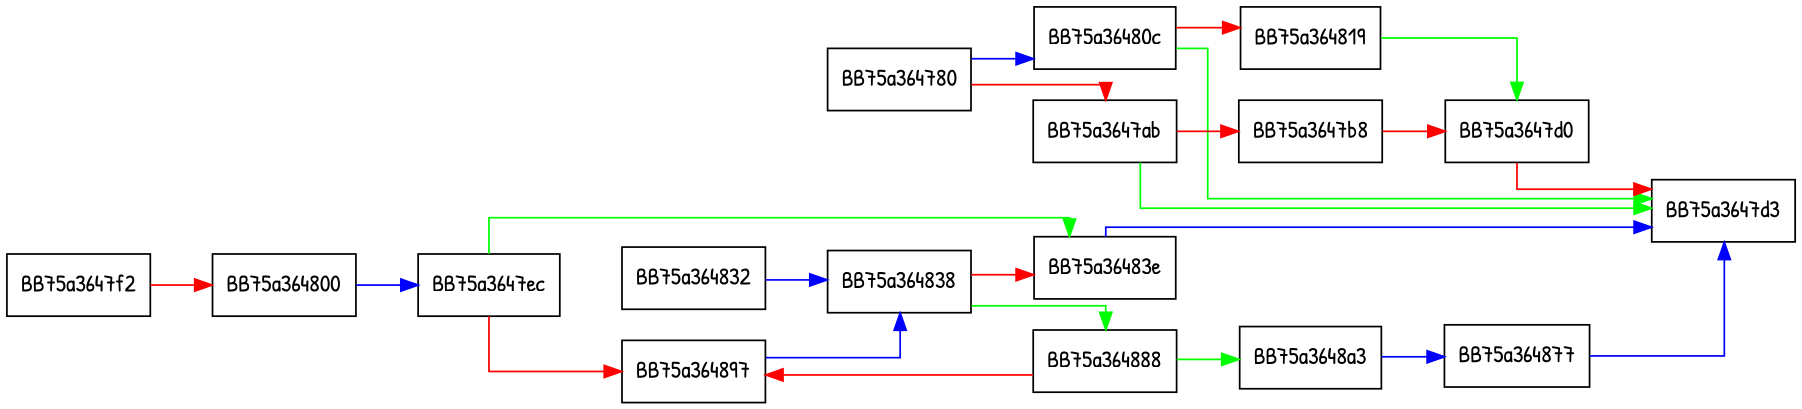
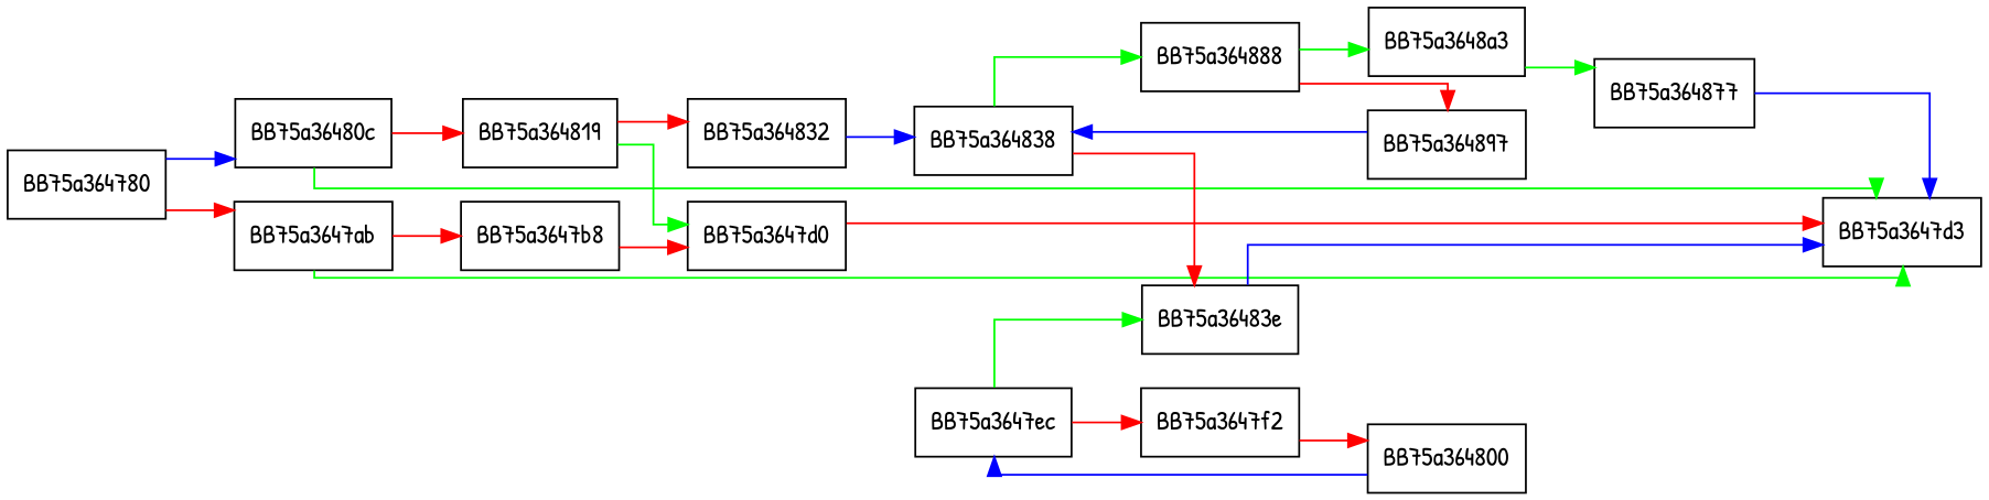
  digraph {
    fontname="Patrick Hand"
    rankdir=LR
    splines=ortho
    node [fontname="Patrick Hand" shape=box]
    edge [color=red fontname="Patrick Hand"]
    BB75a364780
    BB75a36480c
    BB75a3647ab
    BB75a3647d3
    BB75a364819
    BB75a3647b8
    BB75a3647d0
    BB75a364832
    BB75a3647ec
    BB75a36483e
    BB75a3647f2
    BB75a364800
    BB75a364877
    BB75a364838
    BB75a364888
    BB75a3648a3
    BB75a364897
    BB75a364780 -> BB75a36480c [color=blue]
    BB75a364780 -> BB75a3647ab
    BB75a36480c -> BB75a3647d3 [color=green]
    BB75a36480c -> BB75a364819
    BB75a3647ab -> BB75a3647d3 [color=green]
    BB75a3647ab -> BB75a3647b8
    BB75a364819 -> BB75a3647d0 [color=green]
+   BB75a364819 -> BB75a364832
    BB75a3647b8 -> BB75a3647d0
    BB75a3647d0 -> BB75a3647d3
    BB75a364832 -> BB75a364838 [color=blue]
    BB75a3647ec -> BB75a36483e [color=green]
-   BB75a3647ec -> BB75a364897
+   BB75a3647ec -> BB75a3647f2
    BB75a36483e -> BB75a3647d3 [color=blue]
    BB75a3647f2 -> BB75a364800
    BB75a364800 -> BB75a3647ec [color=blue]
    BB75a364877 -> BB75a3647d3 [color=blue]
    BB75a364838 -> BB75a36483e
    BB75a364838 -> BB75a364888 [color=green]
    BB75a364888 -> BB75a3648a3 [color=green]
    BB75a364888 -> BB75a364897
-   BB75a3648a3 -> BB75a364877 [color=blue]
+   BB75a3648a3 -> BB75a364877 [color=green]
    BB75a364897 -> BB75a364838 [color=blue]
  }
